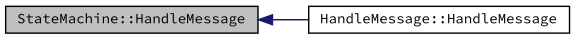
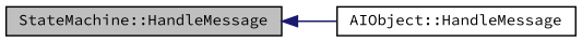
  digraph {
    rankdir=LR
    fontname="Source Code Pro"
    node [color=black fontname="Source Code Pro" fontsize=10 shape=record style=filled]
    n1 [fillcolor=grey75 fontcolor=black height=0.2 label="StateMachine::HandleMessage" width=0.4]
-   n2 [fillcolor=white height=0.2 label="HandleMessage::HandleMessage" width=0.4]
+   n2 [fillcolor=white height=0.2 label="AIObject::HandleMessage" width=0.4]
    n1 -> n2 [color=midnightblue dir=back fontname="Source Code Pro" fontsize=10 labelfontname=Helvetica labelfontsize=10 style=solid]
  }
